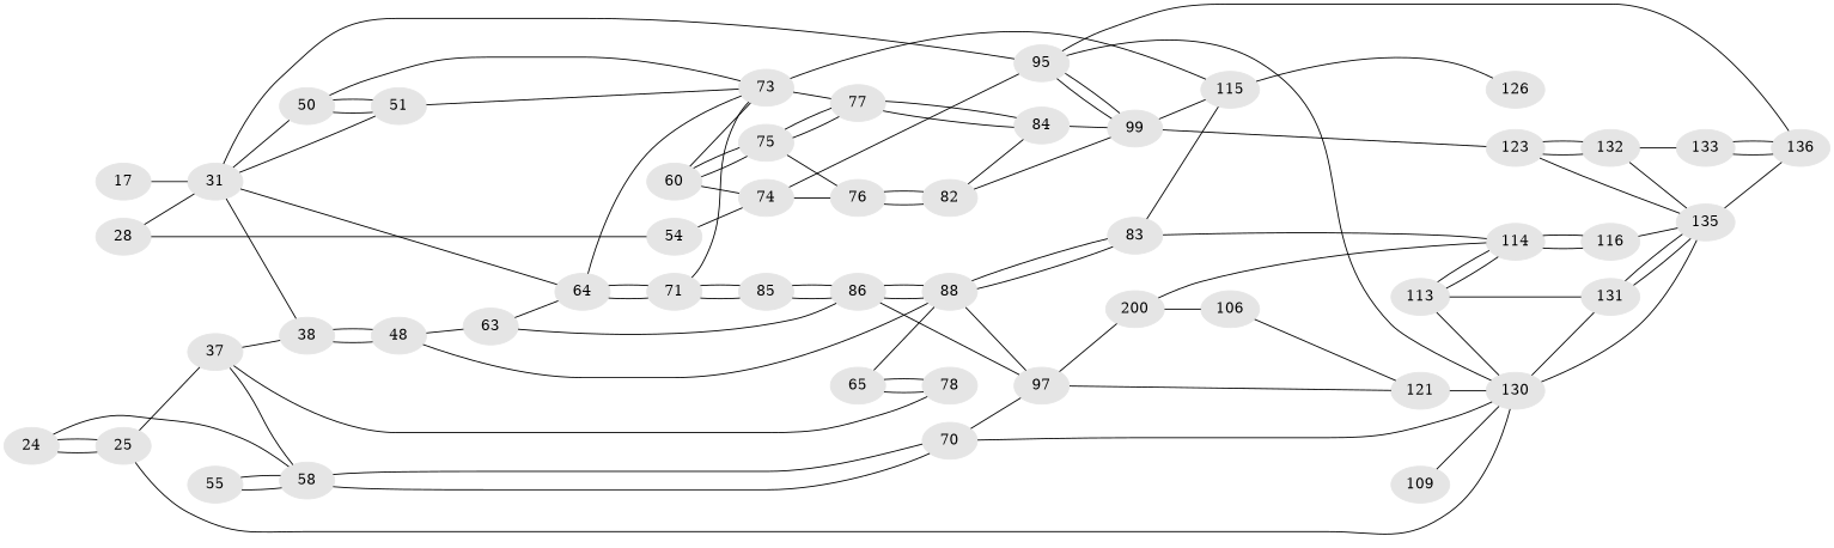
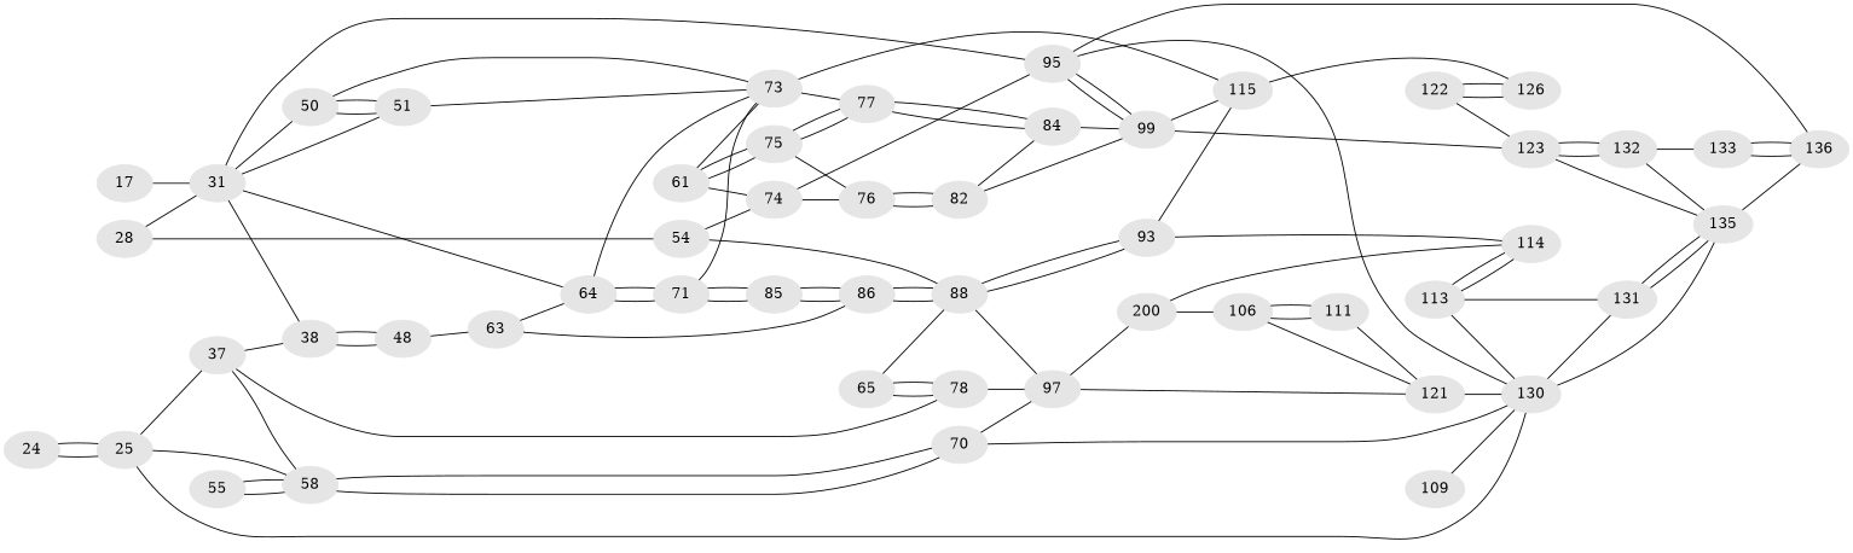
  graph {
    rankdir=LR
    node [color=gray90 style=filled]
    17 [super="+8+7+16"]
    31 [super="+23+30+26"]
    25 [super="+11+2"]
    37 [super="+36"]
    130 [super="+129+110"]
    38 [super="+13+14"]
    48
    50 [super="+32"]
    51 [super="+44+33"]
    64 [super="+52+35"]
    95 [super="+83+4"]
    24
    58 [super="+46+47"]
    70 [super="+69"]
    78 [super="+56+57"]
    131 [super="+124"]
    135 [super="+134+125"]
    28 [super="+27"]
    54 [super="+40+43"]
    74 [super="+41+62"]
    73 [super="+59+60+72"]
    71
    99 [super="+98+90"]
    136 [super="+96"]
    97 [super="+92"]
    63 [super="+49"]
    88 [super="+87+66+67"]
    86 [super="+80+81"]
-   93 [label=83]
+   93
    77
    115 [super="+94"]
    76
    55
-   61 [label=60]
+   61
    75
    85
    65
    n38 [label=200]
    121 [super="+112+120+104"]
    84
    126 [super="+118+119"]
    82
    123
    114 [super="+101+102"]
-   116
    106 [super="+105"]
    132
+   111
    109
    113
+   122
    133
    17 -- 31 [weight=4]
    31 -- 38
    31 -- 50
    31 -- 51
    31 -- 64 [weight=2]
    31 -- 95
    25 -- 37
    25 -- 130
    37 -- 38
    37 -- 58
    37 -- 78
    130 -- 131
    130 -- 135
    38 -- 48
    38 -- 48
    48 -- 63
-   48 -- 88
+   54 -- 88
    50 -- 51 [weight=2]
    50 -- 51
    50 -- 73
    51 -- 73
    64 -- 73
    64 -- 71
    64 -- 71
    95 -- 130
    95 -- 99
    95 -- 99
    95 -- 136 [weight=2]
    24 -- 25 [weight=2]
    24 -- 25
-   24 -- 58
+   25 -- 58
    58 -- 70
    58 -- 70
    70 -- 130
    70 -- 97 [weight=2]
-   86 -- 97
+   78 -- 97
    131 -- 135 [weight=2]
    131 -- 135
    135 -- 136 [weight=2]
    28 -- 31 [weight=2]
    28 -- 54 [weight=2]
    54 -- 74 [weight=2]
    74 -- 95
    74 -- 76
    73 -- 77
    73 -- 115
    71 -- 73
    71 -- 85
    71 -- 85
    99 -- 115 [weight=2]
    99 -- 123
    97 -- n38
    97 -- 121
    63 -- 64 [weight=2]
    63 -- 86
    88 -- 97
    88 -- 93
    88 -- 93
    86 -- 88 [weight=2]
    86 -- 88
    93 -- 115
    93 -- 114
    77 -- 84
    77 -- 84
    115 -- 126
    76 -- 82
    76 -- 82
    55 -- 58 [weight=2]
    55 -- 58
    61 -- 74
    61 -- 73
    61 -- 75
    61 -- 75
    75 -- 77
    75 -- 77
    75 -- 76
    85 -- 86 [weight=2]
    85 -- 86
    65 -- 78 [weight=2]
    65 -- 78
    65 -- 88
    n38 -- 114
    n38 -- 106
    121 -- 130 [weight=3]
    84 -- 99
    82 -- 99
    82 -- 84
    123 -- 135 [weight=2]
    123 -- 132
    123 -- 132
-   114 -- 116 [weight=2]
-   114 -- 116
-   116 -- 135
    106 -- 121
+   106 -- 111 [weight=2]
+   106 -- 111
    132 -- 135
    132 -- 133
+   111 -- 121
    109 -- 130 [weight=3]
    113 -- 130
    113 -- 131
    113 -- 114
    113 -- 114
+   122 -- 126 [weight=2]
+   122 -- 126
+   122 -- 123
    133 -- 136 [weight=2]
    133 -- 136
  }
